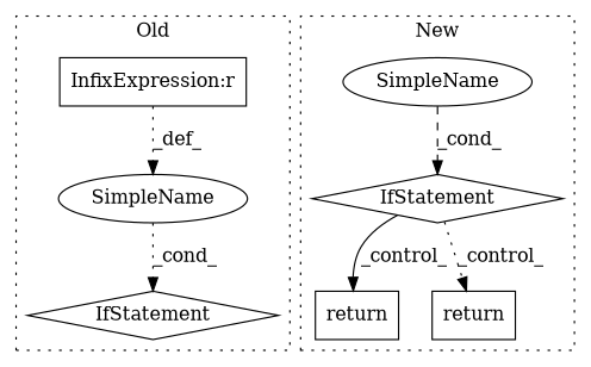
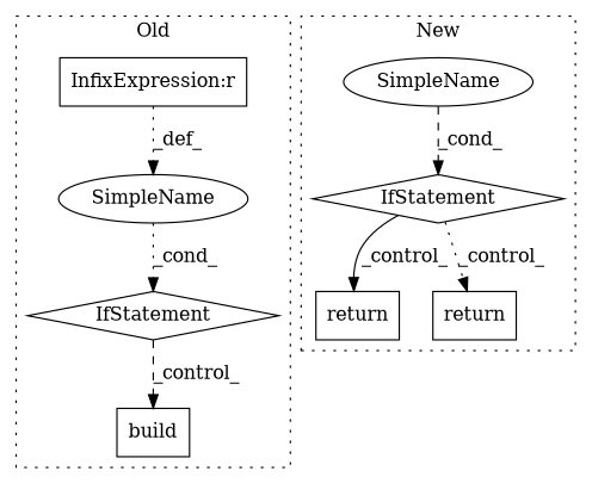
  digraph {
    node [a=25 shape=box]
    edge [style=dotted]
+   n1 [a=32 l="6,1" label=build s="3289,3309"]
    n2 [l="4,2" label=IfStatement s="3226,3257" shape=diamond]
    n3 [a=42 label=SimpleName shape=ellipse]
    n4 [a=27 l=4 label="InfixExpression:r" s=3244]
    n5 [a=41 l=7 label=return s=3754]
    n6 [a=42 label=SimpleName shape=ellipse]
    n7 [a=41 l=7 label=return s=3839]
    n8 [l="4,2" label=IfStatement s="3540,3571" shape=diamond]
    subgraph cluster_1 {
      label=Old
      style=dotted
+     n1
      n2
      n3
      n4
    }
    subgraph cluster_2 {
      label=New
      style=dotted
      n5
      n6
      n7
      n8
    }
+   n2 -> n1 [label=_control_ style=dashed]
    n3 -> n2 [label=_cond_]
    n4 -> n3 [label=_def_]
    n6 -> n8 [label=_cond_ style=dashed]
    n8 -> n5 [label=_control_ style=solid]
    n8 -> n7 [label=_control_]
  }
